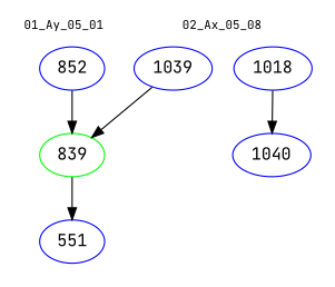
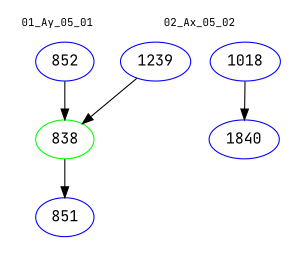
  digraph {
    fontname="JetBrains Mono"
    node [color=blue fontname="JetBrains Mono"]
    edge [color=black fontname="JetBrains Mono"]
    n1 [label=852]
-   n2 [color=green label=839]
-   n3 [label=551]
-   n4 [label=1039]
+   n2 [color=green label=838]
+   n3 [label=851]
+   n4 [label=1239]
    n5 [label=1018]
-   n6 [label=1040]
+   n6 [label=1840]
    subgraph cluster_1 {
      color=white
      fontsize=10
      label="01_Ay_05_01"
      n1
      n2
      n3
    }
    subgraph cluster_2 {
      color=white
      fontsize=10
-     label="02_Ax_05_08"
+     label="02_Ax_05_02"
      n4
      n5
      n6
    }
    n1 -> n2
    n2 -> n3
    n4 -> n2
    n5 -> n6
  }
